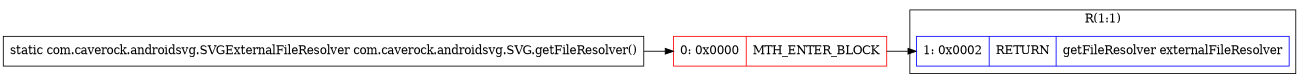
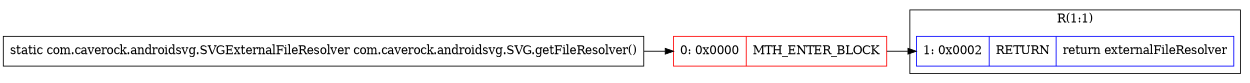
  digraph {
    rankdir=LR
    node [shape=record]
-   n1 [color=blue label="{1\:\ 0x0002|RETURN\l|getFileResolver externalFileResolver\l}"]
+   n1 [color=blue label="{1\:\ 0x0002|RETURN\l|return externalFileResolver\l}"]
    n2 [color=red label="{0\:\ 0x0000|MTH_ENTER_BLOCK\l}"]
    n3 [label="{static com.caverock.androidsvg.SVGExternalFileResolver com.caverock.androidsvg.SVG.getFileResolver() }"]
    subgraph cluster_1 {
      label="R(1:1)"
      n1
    }
    n2 -> n1
    n3 -> n2
  }
